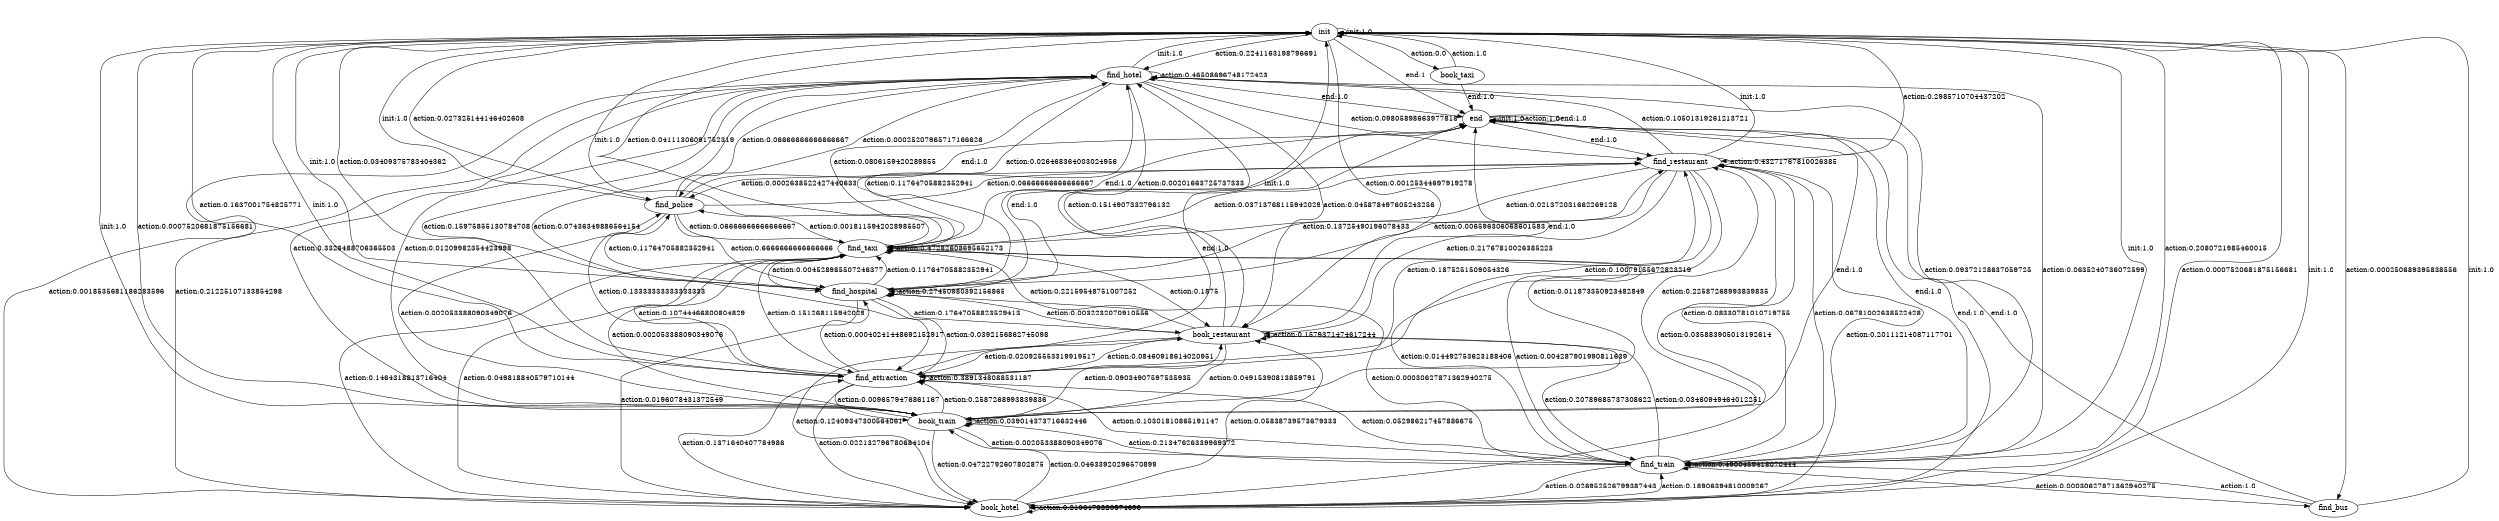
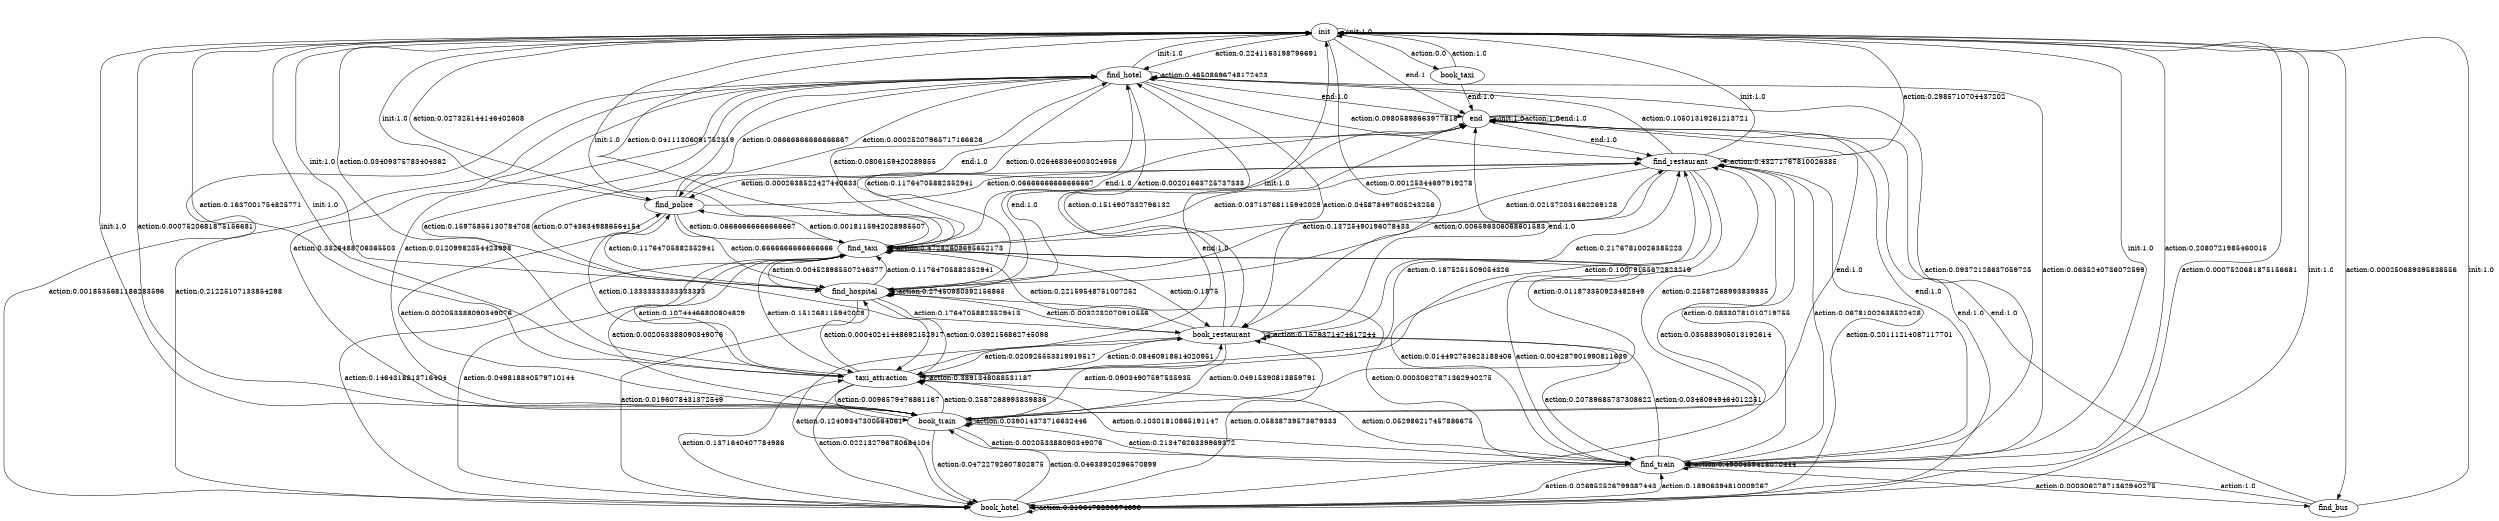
  digraph {
    n1 [label=init]
    n2 [label=find_hotel]
    n3 [label=book_hotel]
    n4 [label=find_train]
    n5 [label=book_train]
-   n6 [label=find_attraction]
+   n6 [label=taxi_attraction]
    n7 [label=find_restaurant]
    n8 [label=book_restaurant]
    n9 [label=find_hospital]
    n10 [label=book_taxi]
    n11 [label=find_taxi]
    n12 [label=find_bus]
    n13 [label=find_police]
    n14 [label=end]
    n1 -> n1 [label="init:1.0"]
    n1 -> n2 [label="action:0.2241163198796691"]
    n1 -> n3 [label="action:0.0007520681875156681"]
    n1 -> n4 [label="action:0.2080721985460015"]
    n1 -> n5 [label="action:0.0007520681875156681"]
    n1 -> n6 [label="action:0.1637001754825771"]
    n1 -> n7 [label="action:0.2985710704437202"]
    n1 -> n8 [label="action:0.00125344697919278"]
    n1 -> n9 [label="action:0.03409375783404362"]
    n1 -> n10 [label="action:0.0"]
    n1 -> n11 [label="action:0.04111306091752319"]
    n1 -> n12 [label="action:0.000250689395838556"]
    n1 -> n13 [label="action:0.027325144146402608"]
    n1 -> n14 [label="end:1"]
    n2 -> n1 [label="init:1.0"]
    n2 -> n2 [label="action:0.46508696748172423"]
    n2 -> n3 [label="action:0.21225107133854298"]
    n2 -> n4 [label="action:0.0635240736072599"]
    n2 -> n5 [label="action:0.01209982354423998"]
    n2 -> n6 [label="action:0.07436349886564154"]
    n2 -> n7 [label="action:0.09805898663977818"]
    n2 -> n8 [label="action:0.045878497605243256"]
    n2 -> n9 [label="action:0.00201663725737333"]
    n2 -> n11 [label="action:0.026468364003024956"]
    n2 -> n13 [label="action:0.00025207965717166626"]
    n2 -> n14 [label="end:1.0"]
    n3 -> n1 [label="init:1.0"]
    n3 -> n2 [label="action:0.0018535681186283596"]
    n3 -> n3 [label="action:0.2196478220574606"]
    n3 -> n4 [label="action:0.18906394810009267"]
    n3 -> n5 [label="action:0.04633920296570899"]
    n3 -> n6 [label="action:0.1371640407784986"]
    n3 -> n7 [label="action:0.20111214087117701"]
    n3 -> n8 [label="action:0.05838739573679333"]
    n3 -> n11 [label="action:0.1464318813716404"]
    n3 -> n14 [label="end:1.0"]
    n4 -> n1 [label="init:1.0"]
    n4 -> n2 [label="action:0.09372128637059725"]
    n4 -> n3 [label="action:0.026952526799387443"]
    n4 -> n4 [label="action:0.4900459418070444"]
    n4 -> n5 [label="action:0.21347626339969372"]
    n4 -> n6 [label="action:0.052986217457886675"]
    n4 -> n7 [label="action:0.08330781010719755"]
    n4 -> n8 [label="action:0.03460949464012251"]
    n4 -> n9 [label="action:0.00030627871362940275"]
    n4 -> n11 [label="action:0.004287901990811639"]
    n4 -> n12 [label="action:0.00030627871362940275"]
    n4 -> n14 [label="end:1.0"]
    n5 -> n1 [label="init:1.0"]
    n5 -> n2 [label="action:0.3326488706365503"]
    n5 -> n3 [label="action:0.04722792607802875"]
    n5 -> n4 [label="action:0.002053388090349076"]
    n5 -> n5 [label="action:0.039014373716632446"]
    n5 -> n6 [label="action:0.2587268993839836"]
    n5 -> n7 [label="action:0.22587268993839835"]
    n5 -> n8 [label="action:0.09034907597535935"]
    n5 -> n11 [label="action:0.002053388090349076"]
    n5 -> n13 [label="action:0.002053388090349076"]
    n5 -> n14 [label="end:1.0"]
    n6 -> n1 [label="init:1.0"]
    n6 -> n2 [label="action:0.15975855130784708"]
    n6 -> n3 [label="action:0.022132796780684104"]
    n6 -> n4 [label="action:0.10301810865191147"]
    n6 -> n5 [label="action:0.0096579476861167"]
    n6 -> n6 [label="action:0.3891348088531187"]
    n6 -> n7 [label="action:0.1875251509054326"]
    n6 -> n8 [label="action:0.020925553319919517"]
    n6 -> n9 [label="action:0.00040241448692152917"]
    n6 -> n11 [label="action:0.10744466800804829"]
    n6 -> n14 [label="end:1.0"]
    n7 -> n1 [label="init:1.0"]
    n7 -> n2 [label="action:0.10501319261213721"]
    n7 -> n3 [label="action:0.035883905013192614"]
    n7 -> n4 [label="action:0.06781002638522428"]
    n7 -> n5 [label="action:0.011873350923482849"]
    n7 -> n6 [label="action:0.10079155672823219"]
    n7 -> n7 [label="action:0.43271767810026385"]
-   n7 -> n8 [label="action:0.21767810026385223"]
+   n8 -> n7 [label="action:0.21767810026385223"]
    n7 -> n9 [label="action:0.006596306068601583"]
    n7 -> n11 [label="action:0.021372031662269128"]
    n7 -> n13 [label="action:0.0002638522427440633"]
    n8 -> n1 [label="init:1.0"]
    n8 -> n2 [label="action:0.1514907332796132"]
    n8 -> n3 [label="action:0.12409347300564061"]
    n8 -> n4 [label="action:0.20789685737308622"]
    n8 -> n5 [label="action:0.04915390813859791"]
    n8 -> n6 [label="action:0.08460918614020951"]
    n8 -> n8 [label="action:0.1579371474617244"]
    n8 -> n9 [label="action:0.0032232070910556"]
    n8 -> n11 [label="action:0.22159548751007252"]
    n8 -> n14 [label="end:1.0"]
    n9 -> n1 [label="init:1.0"]
    n9 -> n2 [label="action:0.11764705882352941"]
    n9 -> n3 [label="action:0.0196078431372549"]
    n9 -> n6 [label="action:0.0392156862745098"]
    n9 -> n7 [label="action:0.13725490196078433"]
    n9 -> n8 [label="action:0.17647058823529413"]
    n9 -> n9 [label="action:0.27450980392156865"]
    n9 -> n11 [label="action:0.11764705882352941"]
    n9 -> n13 [label="action:0.11764705882352941"]
    n9 -> n14 [label="end:1.0"]
    n10 -> n1 [label="action:1.0"]
    n10 -> n14 [label="end:1.0"]
    n11 -> n1 [label="init:1.0"]
    n11 -> n2 [label="action:0.0806159420289855"]
    n11 -> n3 [label="action:0.049818840579710144"]
    n11 -> n4 [label="action:0.014492753623188406"]
    n11 -> n6 [label="action:0.151268115942029"]
    n11 -> n7 [label="action:0.03713768115942029"]
    n11 -> n8 [label="action:0.1875"]
    n11 -> n9 [label="action:0.004528985507246377"]
    n11 -> n11 [label="action:0.47282608695652173"]
    n11 -> n13 [label="action:0.0018115942028985507"]
    n11 -> n14 [label="end:1.0"]
    n12 -> n1 [label="init:1.0"]
    n12 -> n4 [label="action:1.0"]
    n12 -> n14 [label="end:1.0"]
    n13 -> n1 [label="init:1.0"]
    n13 -> n2 [label="action:0.06666666666666667"]
    n13 -> n6 [label="action:0.13333333333333333"]
    n13 -> n7 [label="action:0.06666666666666667"]
    n13 -> n9 [label="action:0.6666666666666666"]
    n13 -> n11 [label="action:0.06666666666666667"]
    n13 -> n14 [label="end:1.0"]
    n14 -> n7 [label="end:1.0"]
    n14 -> n14 [label="init:1.0"]
    n14 -> n14 [label="action:1.0"]
    n14 -> n14 [label="end:1.0"]
  }
